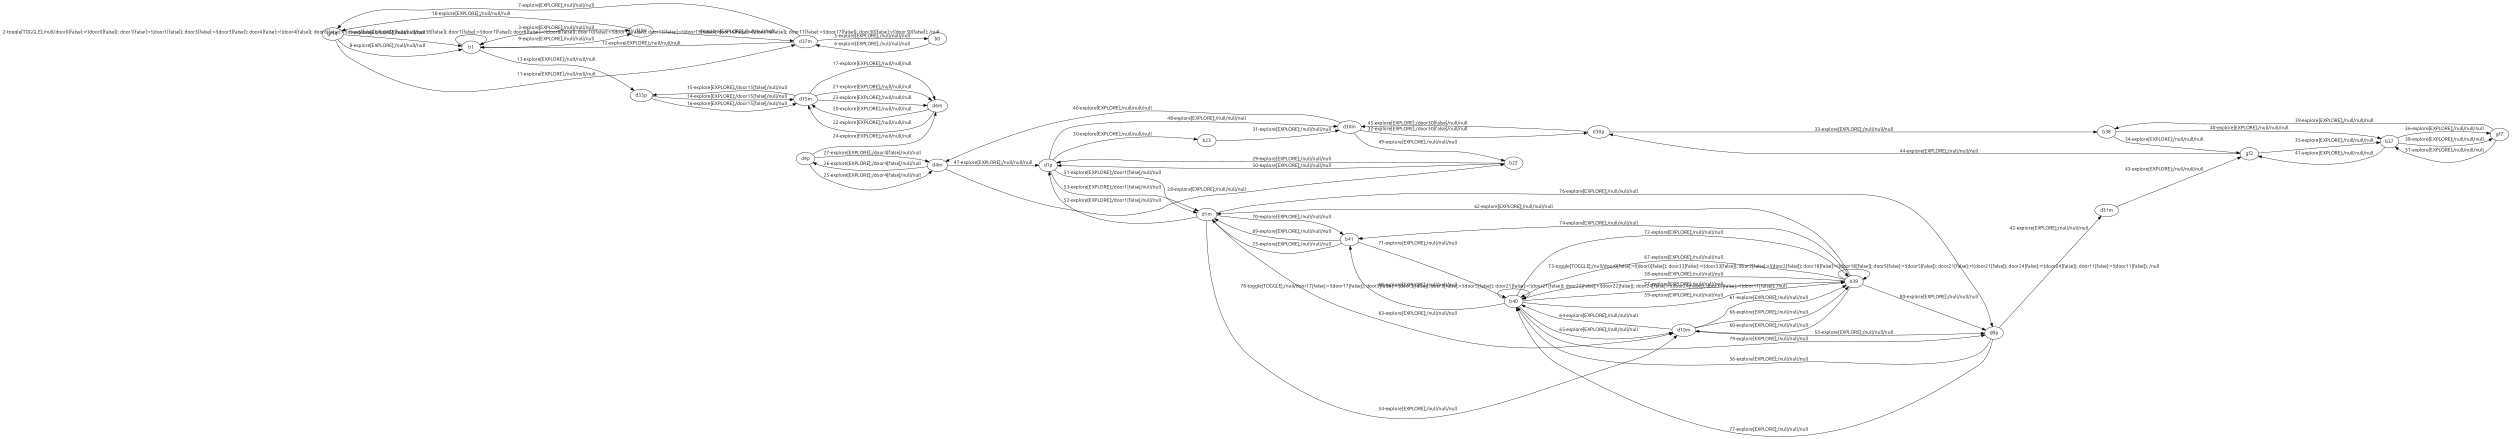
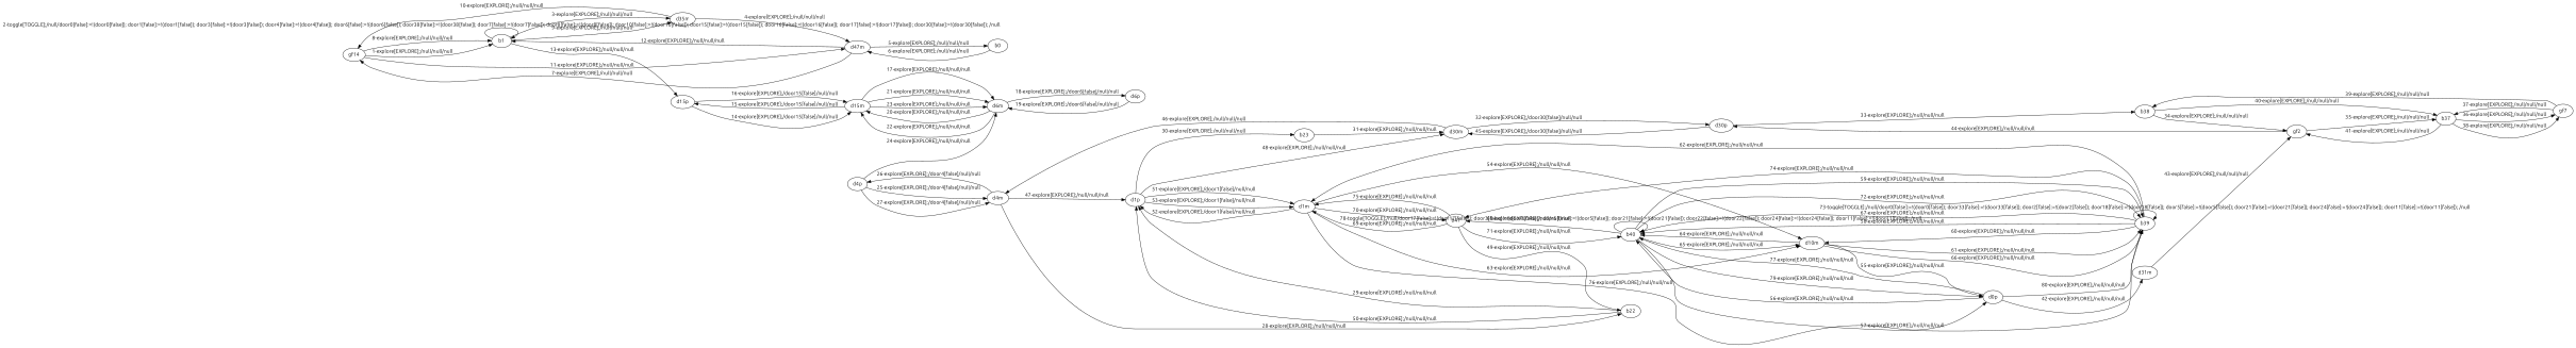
  digraph {
    fontname=Ubuntu
    rankdir=LR
    node [fontname=Ubuntu]
    edge [fontname=Ubuntu]
    gf14
    b1
-   d37m
+   d37m [label=d47m]
    d35m
-   d15p [label=d35p]
+   d15p
    b0
    d15m
    d6m
+   d6p
    d4p
    d4m
    b22
    d1p
    b23
    d30m
    d1m
    d30p
    d10m
    d0p
    b41
    b38
    gf2
    b37
    gf7
    d31m
    b40
    b39
    gf14 -> b1 [label="1-explore[EXPLORE];/null/null/null"]
    gf14 -> b1 [label="8-explore[EXPLORE];/null/null/null"]
    gf14 -> d37m [label="11-explore[EXPLORE];/null/null/null"]
    b1 -> b1 [label="2-toggle[TOGGLE];/null/door0[false]:=!(door0[false]); door1[false]:=!(door1[false]); door3[false]:=!(door3[false]); door4[false]:=!(door4[false]); door6[false]:=!(door6[false]); door38[false]:=!(door38[false]); door7[false]:=!(door7[false]); door8[false]:=!(door8[false]); door10[false]:=!(door10[false]); door15[false]:=!(door15[false]); door16[false]:=!(door16[false]); door17[false]:=!(door17[false]); door30[false]:=!(door30[false]); /null"]
    b1 -> d35m [label="3-explore[EXPLORE];/null/null/null"]
    b1 -> d35m [label="9-explore[EXPLORE];/null/null/null"]
    b1 -> d15p [label="13-explore[EXPLORE];/null/null/null"]
    d37m -> gf14 [label="7-explore[EXPLORE];/null/null/null"]
    d37m -> b1 [label="12-explore[EXPLORE];/null/null/null"]
    d37m -> b0 [label="5-explore[EXPLORE];/null/null/null"]
    d35m -> gf14 [label="10-explore[EXPLORE];/null/null/null"]
    d35m -> d37m [label="4-explore[EXPLORE];/null/null/null"]
    d15p -> d15m [label="14-explore[EXPLORE];/door15[false]/null/null"]
    d15p -> d15m [label="16-explore[EXPLORE];/door15[false]/null/null"]
    b0 -> d37m [label="6-explore[EXPLORE];/null/null/null"]
    d15m -> d15p [label="15-explore[EXPLORE];/door15[false]/null/null"]
    d15m -> d6m [label="17-explore[EXPLORE];/null/null/null"]
    d15m -> d6m [label="21-explore[EXPLORE];/null/null/null"]
    d15m -> d6m [label="23-explore[EXPLORE];/null/null/null"]
    d6m -> d15m [label="20-explore[EXPLORE];/null/null/null"]
    d6m -> d15m [label="22-explore[EXPLORE];/null/null/null"]
+   d6m -> d6p [label="18-explore[EXPLORE];/door6[false]/null/null"]
+   d6p -> d6m [label="19-explore[EXPLORE];/door6[false]/null/null"]
    d4p -> d6m [label="24-explore[EXPLORE];/null/null/null"]
    d4p -> d4m [label="25-explore[EXPLORE];/door4[false]/null/null"]
    d4p -> d4m [label="27-explore[EXPLORE];/door4[false]/null/null"]
    d4m -> d4p [label="26-explore[EXPLORE];/door4[false]/null/null"]
    d4m -> b22 [label="28-explore[EXPLORE];/null/null/null"]
    d4m -> d1p [label="47-explore[EXPLORE];/null/null/null"]
    b22 -> d1p [label="29-explore[EXPLORE];/null/null/null"]
    b22 -> d1p [label="50-explore[EXPLORE];/null/null/null"]
    d1p -> b23 [label="30-explore[EXPLORE];/null/null/null"]
    d1p -> d30m [label="48-explore[EXPLORE];/null/null/null"]
    d1p -> d1m [label="51-explore[EXPLORE];/door1[false]/null/null"]
    d1p -> d1m [label="53-explore[EXPLORE];/door1[false]/null/null"]
    b23 -> d30m [label="31-explore[EXPLORE];/null/null/null"]
    d30m -> d4m [label="46-explore[EXPLORE];/null/null/null"]
-   d30m -> b22 [label="49-explore[EXPLORE];/null/null/null"]
+   b41 -> b22 [label="49-explore[EXPLORE];/null/null/null"]
    d30m -> d30p [label="32-explore[EXPLORE];/door30[false]/null/null"]
    d1m -> d1p [label="52-explore[EXPLORE];/door1[false]/null/null"]
    d1m -> d10m [label="54-explore[EXPLORE];/null/null/null"]
    d1m -> d10m [label="63-explore[EXPLORE];/null/null/null"]
    d1m -> d0p [label="76-explore[EXPLORE];/null/null/null"]
    d1m -> b41 [label="70-explore[EXPLORE];/null/null/null"]
    d30p -> d30m [label="45-explore[EXPLORE];/door30[false]/null/null"]
    d30p -> b38 [label="33-explore[EXPLORE];/null/null/null"]
    d10m -> d0p [label="55-explore[EXPLORE];/null/null/null"]
    d10m -> b40 [label="64-explore[EXPLORE];/null/null/null"]
    d10m -> b39 [label="61-explore[EXPLORE];/null/null/null"]
    d10m -> b39 [label="66-explore[EXPLORE];/null/null/null"]
    d0p -> d31m [label="42-explore[EXPLORE];/null/null/null"]
    d0p -> b40 [label="56-explore[EXPLORE];/null/null/null"]
    d0p -> b40 [label="77-explore[EXPLORE];/null/null/null"]
-   b39 -> d0p [label="80-explore[EXPLORE];/null/null/null"]
+   d0p -> b39 [label="80-explore[EXPLORE];/null/null/null"]
    b41 -> d1m [label="69-explore[EXPLORE];/null/null/null"]
    b41 -> d1m [label="75-explore[EXPLORE];/null/null/null"]
    b41 -> b40 [label="71-explore[EXPLORE];/null/null/null"]
    b38 -> gf2 [label="34-explore[EXPLORE];/null/null/null"]
    b38 -> b37 [label="40-explore[EXPLORE];/null/null/null"]
    gf2 -> d30p [label="44-explore[EXPLORE];/null/null/null"]
    gf2 -> b37 [label="35-explore[EXPLORE];/null/null/null"]
    b37 -> gf2 [label="41-explore[EXPLORE];/null/null/null"]
    b37 -> gf7 [label="36-explore[EXPLORE];/null/null/null"]
    b37 -> gf7 [label="38-explore[EXPLORE];/null/null/null"]
    gf7 -> b38 [label="39-explore[EXPLORE];/null/null/null"]
    gf7 -> b37 [label="37-explore[EXPLORE];/null/null/null"]
    d31m -> gf2 [label="43-explore[EXPLORE];/null/null/null"]
    b40 -> d10m [label="65-explore[EXPLORE];/null/null/null"]
    b40 -> d0p [label="79-explore[EXPLORE];/null/null/null"]
    b40 -> b41 [label="68-explore[EXPLORE];/null/null/null"]
    b40 -> b40 [label="78-toggle[TOGGLE];/null/door17[false]:=!(door17[false]); door3[false]:=!(door3[false]); door5[false]:=!(door5[false]); door21[false]:=!(door21[false]); door22[false]:=!(door22[false]); door24[false]:=!(door24[false]); door11[false]:=!(door11[false]); /null"]
    b40 -> b39 [label="57-explore[EXPLORE];/null/null/null"]
    b40 -> b39 [label="59-explore[EXPLORE];/null/null/null"]
    b40 -> b39 [label="72-explore[EXPLORE];/null/null/null"]
    b39 -> d1m [label="62-explore[EXPLORE];/null/null/null"]
    b39 -> d10m [label="60-explore[EXPLORE];/null/null/null"]
    b39 -> b41 [label="74-explore[EXPLORE];/null/null/null"]
    b39 -> b40 [label="58-explore[EXPLORE];/null/null/null"]
    b39 -> b40 [label="67-explore[EXPLORE];/null/null/null"]
    b39 -> b39 [label="73-toggle[TOGGLE];/null/door0[false]:=!(door0[false]); door33[false]:=!(door33[false]); door2[false]:=!(door2[false]); door18[false]:=!(door18[false]); door5[false]:=!(door5[false]); door21[false]:=!(door21[false]); door24[false]:=!(door24[false]); door11[false]:=!(door11[false]); /null"]
  }
